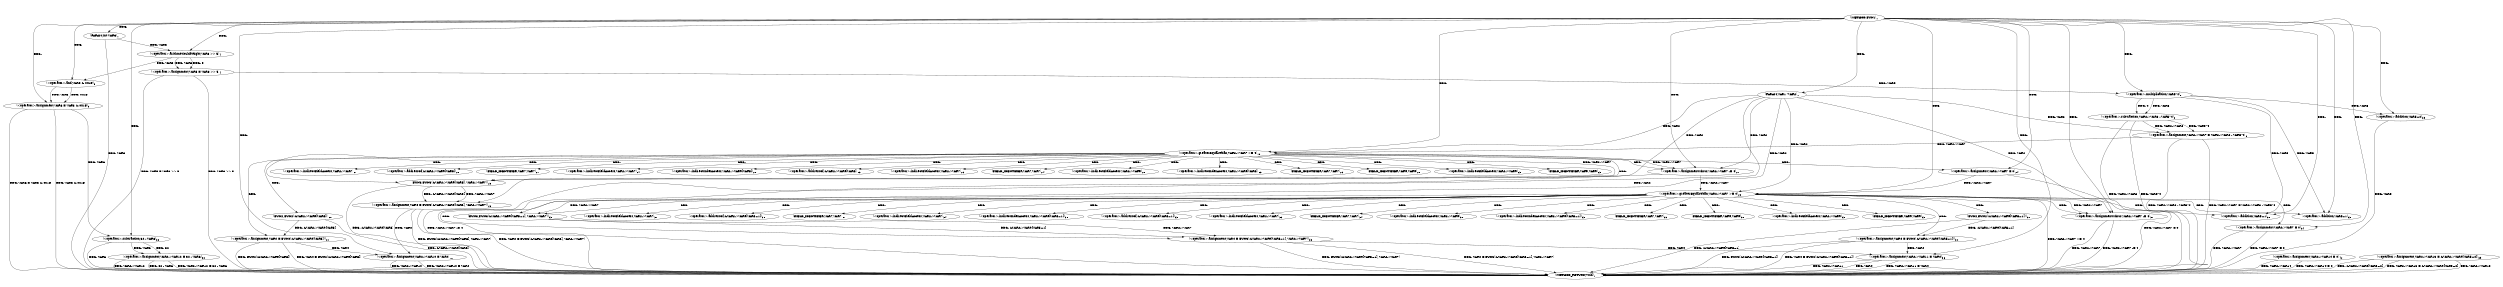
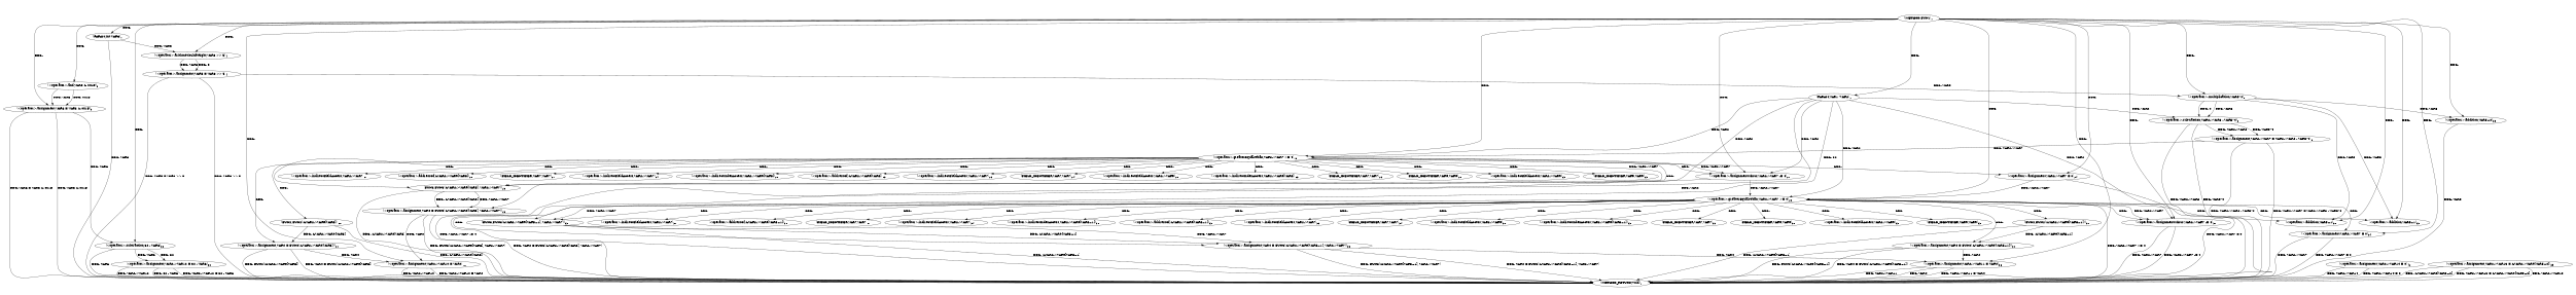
  digraph {
    n1 [label=<(METHOD,FUN1)<SUB>1</SUB>>]
    n2 [label=<(PARAM,VAR1 *VAR2)<SUB>1</SUB>>]
    n3 [label=<(PARAM,int VAR3)<SUB>1</SUB>>]
    n4 [label=<(&lt;operator&gt;.assignment,VAR2-&gt;VAR10 = VAR4)<SUB>26</SUB>>]
    n5 [label=<(&lt;operator&gt;.assignment,VAR2-&gt;VAR11 = VAR4)<SUB>36</SUB>>]
    n6 [label=<(&lt;operator&gt;.greaterEqualsThan,VAR2-&gt;VAR7 &gt;= 4)<SUB>18</SUB>>]
    n7 [label=<(&lt;operator&gt;.greaterEqualsThan,VAR2-&gt;VAR7 &gt;= 4)<SUB>28</SUB>>]
    n8 [label=<(&lt;operator&gt;.arithmeticShiftRight,VAR3 &gt;&gt; 5)<SUB>4</SUB>>]
    n9 [label=<(&lt;operator&gt;.and,VAR3 &amp; 0x1F)<SUB>5</SUB>>]
    n10 [label=<(&lt;operator&gt;.assignmentMinus,VAR2-&gt;VAR7 -= 4)<SUB>21</SUB>>]
    n11 [label=<(&lt;operator&gt;.assignmentMinus,VAR2-&gt;VAR7 -= 4)<SUB>31</SUB>>]
    n12 [label=<(&lt;operator&gt;.subtraction,32 - VAR6)<SUB>38</SUB>>]
    n13 [label=<(&lt;operator&gt;.multiplication,VAR5*4)<SUB>8</SUB>>]
    n14 [label=<(&lt;operator&gt;.assignment,VAR2-&gt;VAR7 = 0)<SUB>24</SUB>>]
    n15 [label=<(&lt;operator&gt;.assignment,VAR2-&gt;VAR7 = 0)<SUB>34</SUB>>]
    n16 [label=<(&lt;operator&gt;.addition,VAR5+2)<SUB>39</SUB>>]
    n17 [label=<(&lt;operator&gt;.addition,VAR5+1)<SUB>30</SUB>>]
    n18 [label=<(&lt;operator&gt;.addition,VAR5+1)<SUB>33</SUB>>]
    n19 [label=<(&lt;operator&gt;.assignment,VAR6 = VAR3 &amp; 0x1F)<SUB>5</SUB>>]
    n20 [label=<(METHOD_RETURN,void)<SUB>1</SUB>>]
    n21 [label=<(&lt;operator&gt;.subtraction,VAR2-&gt;VAR8 - VAR5*4)<SUB>8</SUB>>]
    n22 [label=<(FUN3,FUN3(&amp;VAR2-&gt;VAR9[VAR5], VAR2-&gt;VAR7))<SUB>23</SUB>>]
    n23 [label=<(FUN3,FUN3(&amp;VAR2-&gt;VAR9[VAR5+1], VAR2-&gt;VAR7))<SUB>33</SUB>>]
    n24 [label=<(&lt;operator&gt;.assignment,VAR2-&gt;VAR14 = 0)<SUB>42</SUB>>]
    n25 [label=<(&lt;operator&gt;.assignment,VAR4 = FUN2(&amp;VAR2-&gt;VAR9[VAR5]))<SUB>20</SUB>>]
    n26 [label=<(&lt;operator&gt;.assignment,VAR4 = FUN3(&amp;VAR2-&gt;VAR9[VAR5], VAR2-&gt;VAR7))<SUB>23</SUB>>]
    n27 [label=<(FUN2,FUN2(&amp;VAR2-&gt;VAR9[VAR5]))<SUB>20</SUB>>]
    n28 [label=<(&lt;operator&gt;.indirectFieldAccess,VAR2-&gt;VAR7)<SUB>21</SUB>>]
    n29 [label=<(&lt;operator&gt;.addressOf,&amp;VAR2-&gt;VAR9[VAR5])<SUB>20</SUB>>]
    n30 [label=<(FIELD_IDENTIFIER,VAR7,VAR7)<SUB>21</SUB>>]
    n31 [label=<(&lt;operator&gt;.indirectFieldAccess,VAR2-&gt;VAR7)<SUB>24</SUB>>]
    n32 [label=<(&lt;operator&gt;.indirectIndexAccess,VAR2-&gt;VAR9[VAR5])<SUB>20</SUB>>]
    n33 [label=<(&lt;operator&gt;.addressOf,&amp;VAR2-&gt;VAR9[VAR5])<SUB>23</SUB>>]
    n34 [label=<(&lt;operator&gt;.indirectFieldAccess,VAR2-&gt;VAR7)<SUB>23</SUB>>]
    n35 [label=<(FIELD_IDENTIFIER,VAR7,VAR7)<SUB>24</SUB>>]
    n36 [label=<(&lt;operator&gt;.indirectFieldAccess,VAR2-&gt;VAR9)<SUB>20</SUB>>]
    n37 [label=<(&lt;operator&gt;.indirectIndexAccess,VAR2-&gt;VAR9[VAR5])<SUB>23</SUB>>]
    n38 [label=<(FIELD_IDENTIFIER,VAR7,VAR7)<SUB>23</SUB>>]
    n39 [label=<(FIELD_IDENTIFIER,VAR9,VAR9)<SUB>20</SUB>>]
    n40 [label=<(&lt;operator&gt;.indirectFieldAccess,VAR2-&gt;VAR9)<SUB>23</SUB>>]
    n41 [label=<(FIELD_IDENTIFIER,VAR9,VAR9)<SUB>23</SUB>>]
    n42 [label=<(&lt;operator&gt;.assignment,VAR4 = FUN2(&amp;VAR2-&gt;VAR9[VAR5+1]))<SUB>30</SUB>>]
    n43 [label=<(&lt;operator&gt;.assignment,VAR4 = FUN3(&amp;VAR2-&gt;VAR9[VAR5+1], VAR2-&gt;VAR7))<SUB>33</SUB>>]
    n44 [label=<(FUN2,FUN2(&amp;VAR2-&gt;VAR9[VAR5+1]))<SUB>30</SUB>>]
    n45 [label=<(&lt;operator&gt;.indirectFieldAccess,VAR2-&gt;VAR7)<SUB>31</SUB>>]
    n46 [label=<(&lt;operator&gt;.addressOf,&amp;VAR2-&gt;VAR9[VAR5+1])<SUB>30</SUB>>]
    n47 [label=<(FIELD_IDENTIFIER,VAR7,VAR7)<SUB>31</SUB>>]
    n48 [label=<(&lt;operator&gt;.indirectFieldAccess,VAR2-&gt;VAR7)<SUB>34</SUB>>]
    n49 [label=<(&lt;operator&gt;.indirectIndexAccess,VAR2-&gt;VAR9[VAR5+1])<SUB>30</SUB>>]
    n50 [label=<(&lt;operator&gt;.addressOf,&amp;VAR2-&gt;VAR9[VAR5+1])<SUB>33</SUB>>]
    n51 [label=<(&lt;operator&gt;.indirectFieldAccess,VAR2-&gt;VAR7)<SUB>33</SUB>>]
    n52 [label=<(FIELD_IDENTIFIER,VAR7,VAR7)<SUB>34</SUB>>]
    n53 [label=<(&lt;operator&gt;.indirectFieldAccess,VAR2-&gt;VAR9)<SUB>30</SUB>>]
    n54 [label=<(&lt;operator&gt;.indirectIndexAccess,VAR2-&gt;VAR9[VAR5+1])<SUB>33</SUB>>]
    n55 [label=<(FIELD_IDENTIFIER,VAR7,VAR7)<SUB>33</SUB>>]
    n56 [label=<(FIELD_IDENTIFIER,VAR9,VAR9)<SUB>30</SUB>>]
    n57 [label=<(&lt;operator&gt;.indirectFieldAccess,VAR2-&gt;VAR9)<SUB>33</SUB>>]
    n58 [label=<(FIELD_IDENTIFIER,VAR9,VAR9)<SUB>33</SUB>>]
    n59 [label=<(&lt;operator&gt;.assignment,VAR5 = VAR3 &gt;&gt; 5)<SUB>4</SUB>>]
    n60 [label=<(&lt;operator&gt;.assignment,VAR2-&gt;VAR12 = 32 - VAR6)<SUB>38</SUB>>]
    n61 [label=<(&lt;operator&gt;.assignment,VAR2-&gt;VAR7 = VAR2-&gt;VAR8 - VAR5*4)<SUB>8</SUB>>]
    n62 [label=<(&lt;operator&gt;.assignment,VAR2-&gt;VAR13 = &amp;VAR2-&gt;VAR9[VAR5+2])<SUB>39</SUB>>]
    n1 -> n2 [label="DDG: "]
    n1 -> n3 [label="DDG: "]
    n1 -> n4 [label="DDG: "]
    n1 -> n5 [label="DDG: "]
    n1 -> n6 [label="DDG: "]
    n1 -> n7 [label="DDG: "]
    n1 -> n8 [label="DDG: "]
    n1 -> n9 [label="DDG: "]
    n1 -> n10 [label="DDG: "]
    n1 -> n11 [label="DDG: "]
    n1 -> n12 [label="DDG: "]
    n1 -> n13 [label="DDG: "]
    n1 -> n14 [label="DDG: "]
    n1 -> n15 [label="DDG: "]
    n1 -> n16 [label="DDG: "]
    n1 -> n17 [label="DDG: "]
    n1 -> n18 [label="DDG: "]
    n1 -> n19 [label="DDG: "]
    n2 -> n6 [label="DDG: VAR2"]
    n2 -> n7 [label="DDG: VAR2"]
    n2 -> n10 [label="DDG: VAR2"]
    n2 -> n11 [label="DDG: VAR2"]
    n2 -> n20 [label="DDG: VAR2"]
-   n2 -> n61 [label="DDG: VAR2"]
+   n2 -> n21 [label="DDG: VAR2"]
    n2 -> n22 [label="DDG: VAR2"]
-   n2 -> n23 [label="DDG: VAR2"]
+   n2 -> n23 [label="DDG: 32"]
    n3 -> n8 [label="DDG: VAR3"]
    n3 -> n20 [label="DDG: VAR3"]
    n4 -> n20 [label="DDG: VAR2-&gt;VAR10"]
    n4 -> n20 [label="DDG: VAR2-&gt;VAR10 = VAR4"]
    n5 -> n20 [label="DDG: VAR2-&gt;VAR11"]
    n5 -> n20 [label="DDG: VAR4"]
    n5 -> n20 [label="DDG: VAR2-&gt;VAR11 = VAR4"]
    n6 -> n10 [label="DDG: VAR2-&gt;VAR7"]
    n6 -> n10 [label="CDG: "]
    n6 -> n14 [label="CDG: "]
    n6 -> n22 [label="DDG: VAR2-&gt;VAR7"]
    n6 -> n22 [label="CDG: "]
    n6 -> n25 [label="CDG: "]
    n6 -> n26 [label="CDG: "]
    n6 -> n27 [label="CDG: "]
    n6 -> n28 [label="CDG: "]
    n6 -> n29 [label="CDG: "]
    n6 -> n30 [label="CDG: "]
    n6 -> n31 [label="CDG: "]
    n6 -> n32 [label="CDG: "]
    n6 -> n33 [label="CDG: "]
    n6 -> n34 [label="CDG: "]
    n6 -> n35 [label="CDG: "]
    n6 -> n36 [label="CDG: "]
    n6 -> n37 [label="CDG: "]
    n6 -> n38 [label="CDG: "]
    n6 -> n39 [label="CDG: "]
    n6 -> n40 [label="CDG: "]
    n6 -> n41 [label="CDG: "]
    n7 -> n11 [label="DDG: VAR2-&gt;VAR7"]
    n7 -> n11 [label="CDG: "]
    n7 -> n15 [label="CDG: "]
    n7 -> n17 [label="CDG: "]
    n7 -> n18 [label="CDG: "]
    n7 -> n20 [label="DDG: VAR2-&gt;VAR7 &gt;= 4"]
    n7 -> n23 [label="DDG: VAR2-&gt;VAR7"]
    n7 -> n23 [label="CDG: "]
    n7 -> n42 [label="CDG: "]
    n7 -> n43 [label="CDG: "]
    n7 -> n44 [label="CDG: "]
    n7 -> n45 [label="CDG: "]
    n7 -> n46 [label="CDG: "]
    n7 -> n47 [label="CDG: "]
    n7 -> n48 [label="CDG: "]
    n7 -> n49 [label="CDG: "]
    n7 -> n50 [label="CDG: "]
    n7 -> n51 [label="CDG: "]
    n7 -> n52 [label="CDG: "]
    n7 -> n53 [label="CDG: "]
    n7 -> n54 [label="CDG: "]
    n7 -> n55 [label="CDG: "]
    n7 -> n56 [label="CDG: "]
    n7 -> n57 [label="CDG: "]
    n7 -> n58 [label="CDG: "]
-   n8 -> n9 [label="DDG: VAR3"]
    n8 -> n59 [label="DDG: VAR3"]
    n8 -> n59 [label="DDG: 5"]
    n9 -> n19 [label="DDG: VAR3"]
    n9 -> n19 [label="DDG: 0x1F"]
    n10 -> n7 [label="DDG: VAR2-&gt;VAR7"]
    n10 -> n20 [label="DDG: VAR2-&gt;VAR7 -= 4"]
    n11 -> n20 [label="DDG: VAR2-&gt;VAR7"]
    n11 -> n20 [label="DDG: VAR2-&gt;VAR7 -= 4"]
    n12 -> n20 [label="DDG: VAR6"]
    n12 -> n60 [label="DDG: 32"]
    n12 -> n60 [label="DDG: VAR6"]
    n13 -> n16 [label="DDG: VAR5"]
    n13 -> n17 [label="DDG: VAR5"]
    n13 -> n18 [label="DDG: VAR5"]
    n13 -> n21 [label="DDG: VAR5"]
    n13 -> n21 [label="DDG: 4"]
    n14 -> n7 [label="DDG: VAR2-&gt;VAR7"]
    n14 -> n20 [label="DDG: VAR2-&gt;VAR7 = 0"]
    n15 -> n20 [label="DDG: VAR2-&gt;VAR7"]
    n15 -> n20 [label="DDG: VAR2-&gt;VAR7 = 0"]
    n16 -> n20 [label="DDG: VAR5"]
    n19 -> n12 [label="DDG: VAR6"]
    n19 -> n20 [label="DDG: VAR3 &amp; 0x1F"]
    n19 -> n20 [label="DDG: VAR6 = VAR3 &amp; 0x1F"]
    n21 -> n20 [label="DDG: VAR2-&gt;VAR8"]
    n21 -> n20 [label="DDG: VAR5*4"]
    n21 -> n61 [label="DDG: VAR2-&gt;VAR8"]
    n21 -> n61 [label="DDG: VAR5*4"]
    n22 -> n20 [label="DDG: &amp;VAR2-&gt;VAR9[VAR5]"]
    n22 -> n26 [label="DDG: &amp;VAR2-&gt;VAR9[VAR5]"]
    n22 -> n26 [label="DDG: VAR2-&gt;VAR7"]
+   n23 -> n20 [label="DDG: &amp;VAR2-&gt;VAR9[VAR5+1]"]
    n23 -> n43 [label="DDG: &amp;VAR2-&gt;VAR9[VAR5+1]"]
    n23 -> n43 [label="DDG: VAR2-&gt;VAR7"]
    n24 -> n20 [label="DDG: VAR2-&gt;VAR14"]
    n24 -> n20 [label="DDG: VAR2-&gt;VAR14 = 0"]
    n25 -> n4 [label="DDG: VAR4"]
    n25 -> n20 [label="DDG: FUN2(&amp;VAR2-&gt;VAR9[VAR5])"]
    n25 -> n20 [label="DDG: VAR4 = FUN2(&amp;VAR2-&gt;VAR9[VAR5])"]
    n26 -> n4 [label="DDG: VAR4"]
    n26 -> n20 [label="DDG: FUN3(&amp;VAR2-&gt;VAR9[VAR5], VAR2-&gt;VAR7)"]
    n26 -> n20 [label="DDG: VAR4 = FUN3(&amp;VAR2-&gt;VAR9[VAR5], VAR2-&gt;VAR7)"]
    n27 -> n20 [label="DDG: &amp;VAR2-&gt;VAR9[VAR5]"]
    n27 -> n25 [label="DDG: &amp;VAR2-&gt;VAR9[VAR5]"]
    n42 -> n5 [label="DDG: VAR4"]
    n42 -> n20 [label="DDG: FUN2(&amp;VAR2-&gt;VAR9[VAR5+1])"]
    n42 -> n20 [label="DDG: VAR4 = FUN2(&amp;VAR2-&gt;VAR9[VAR5+1])"]
    n43 -> n5 [label="DDG: VAR4"]
    n43 -> n20 [label="DDG: FUN3(&amp;VAR2-&gt;VAR9[VAR5+1], VAR2-&gt;VAR7)"]
    n43 -> n20 [label="DDG: VAR4 = FUN3(&amp;VAR2-&gt;VAR9[VAR5+1], VAR2-&gt;VAR7)"]
    n44 -> n20 [label="DDG: &amp;VAR2-&gt;VAR9[VAR5+1]"]
    n44 -> n42 [label="DDG: &amp;VAR2-&gt;VAR9[VAR5+1]"]
    n59 -> n13 [label="DDG: VAR5"]
    n59 -> n20 [label="DDG: VAR3 &gt;&gt; 5"]
    n59 -> n20 [label="DDG: VAR5 = VAR3 &gt;&gt; 5"]
    n60 -> n20 [label="DDG: VAR2-&gt;VAR12"]
    n60 -> n20 [label="DDG: 32 - VAR6"]
    n60 -> n20 [label="DDG: VAR2-&gt;VAR12 = 32 - VAR6"]
    n61 -> n6 [label="DDG: VAR2-&gt;VAR7"]
    n61 -> n20 [label="DDG: VAR2-&gt;VAR8 - VAR5*4"]
    n61 -> n20 [label="DDG: VAR2-&gt;VAR7 = VAR2-&gt;VAR8 - VAR5*4"]
    n62 -> n20 [label="DDG: VAR2-&gt;VAR13"]
    n62 -> n20 [label="DDG: &amp;VAR2-&gt;VAR9[VAR5+2]"]
    n62 -> n20 [label="DDG: VAR2-&gt;VAR13 = &amp;VAR2-&gt;VAR9[VAR5+2]"]
  }
